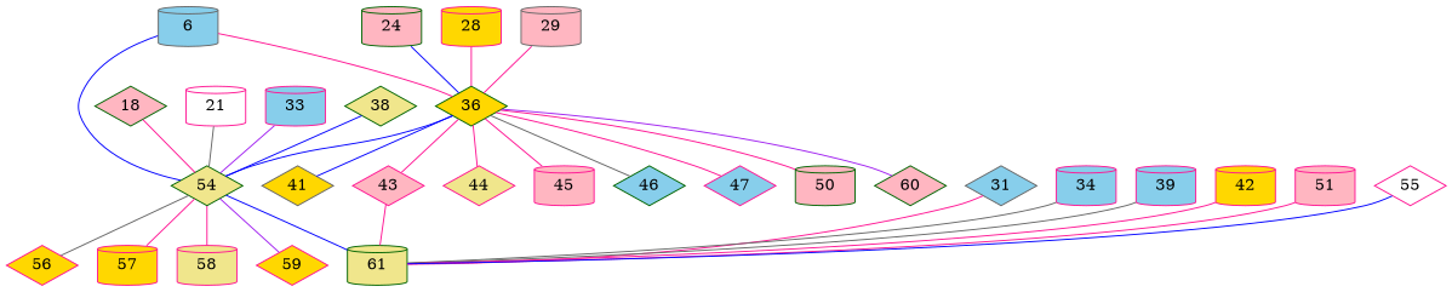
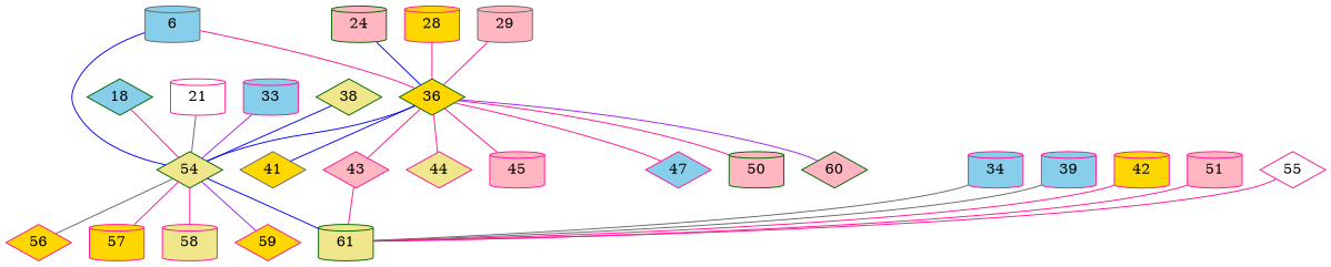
  graph {
    node [color=deeppink fillcolor=skyblue shape=cylinder style=filled]
    edge [color=deeppink]
    6 [color=gray40 super="+4"]
    36 [color=darkgreen fillcolor=gold shape=diamond super="+15+17+22+23+9"]
    54 [color=darkgreen fillcolor=khaki shape=diamond super="+40+37+52+3+12+14"]
    41 [color=gray40 fillcolor=gold shape=diamond]
    43 [fillcolor=lightpink shape=diamond]
    44 [fillcolor=khaki shape=diamond]
    45 [fillcolor=lightpink]
-   46 [color=darkgreen shape=diamond]
    47 [shape=diamond super="+35"]
    50 [color=darkgreen fillcolor=lightpink]
    60 [color=darkgreen fillcolor=lightpink shape=diamond super="+48+53"]
    61 [color=darkgreen fillcolor=khaki super="+32+11+2"]
    56 [fillcolor=gold shape=diamond]
    57 [fillcolor=gold super="+49"]
    58 [fillcolor=khaki]
    59 [fillcolor=gold shape=diamond]
-   18 [color=darkgreen fillcolor=lightpink shape=diamond]
+   18 [color=darkgreen shape=diamond]
    21 [fillcolor=white]
    24 [color=darkgreen fillcolor=lightpink]
    28 [fillcolor=gold]
    29 [color=gray40 fillcolor=lightpink super="+26"]
-   31 [color=gray40 shape=diamond]
    33
    34 [super="+19"]
    38 [color=darkgreen fillcolor=khaki shape=diamond]
    39
    42 [fillcolor=gold]
    51 [fillcolor=lightpink]
    55 [fillcolor=white shape=diamond super="+30"]
    6 -- 36 [weight=2]
    6 -- 54 [color=blue weight=2]
    36 -- 54 [color=blue weight=4]
    36 -- 41 [color=blue]
    36 -- 43
    36 -- 44
    36 -- 45
-   36 -- 46 [color=gray40]
    36 -- 47
    36 -- 50
    36 -- 60 [color=purple]
    54 -- 61 [color=blue weight=8]
    54 -- 56 [color=gray40]
    54 -- 57
    54 -- 58
    54 -- 59 [color=purple]
    43 -- 61
    18 -- 54
    21 -- 54 [color=gray40]
    24 -- 36 [color=blue]
    28 -- 36
    29 -- 36
-   31 -- 61
    33 -- 54 [color=purple]
    34 -- 61 [color=gray40]
    38 -- 54 [color=blue]
    39 -- 61 [color=gray40]
    42 -- 61
    51 -- 61
-   55 -- 61 [color=blue]
+   55 -- 61
  }
